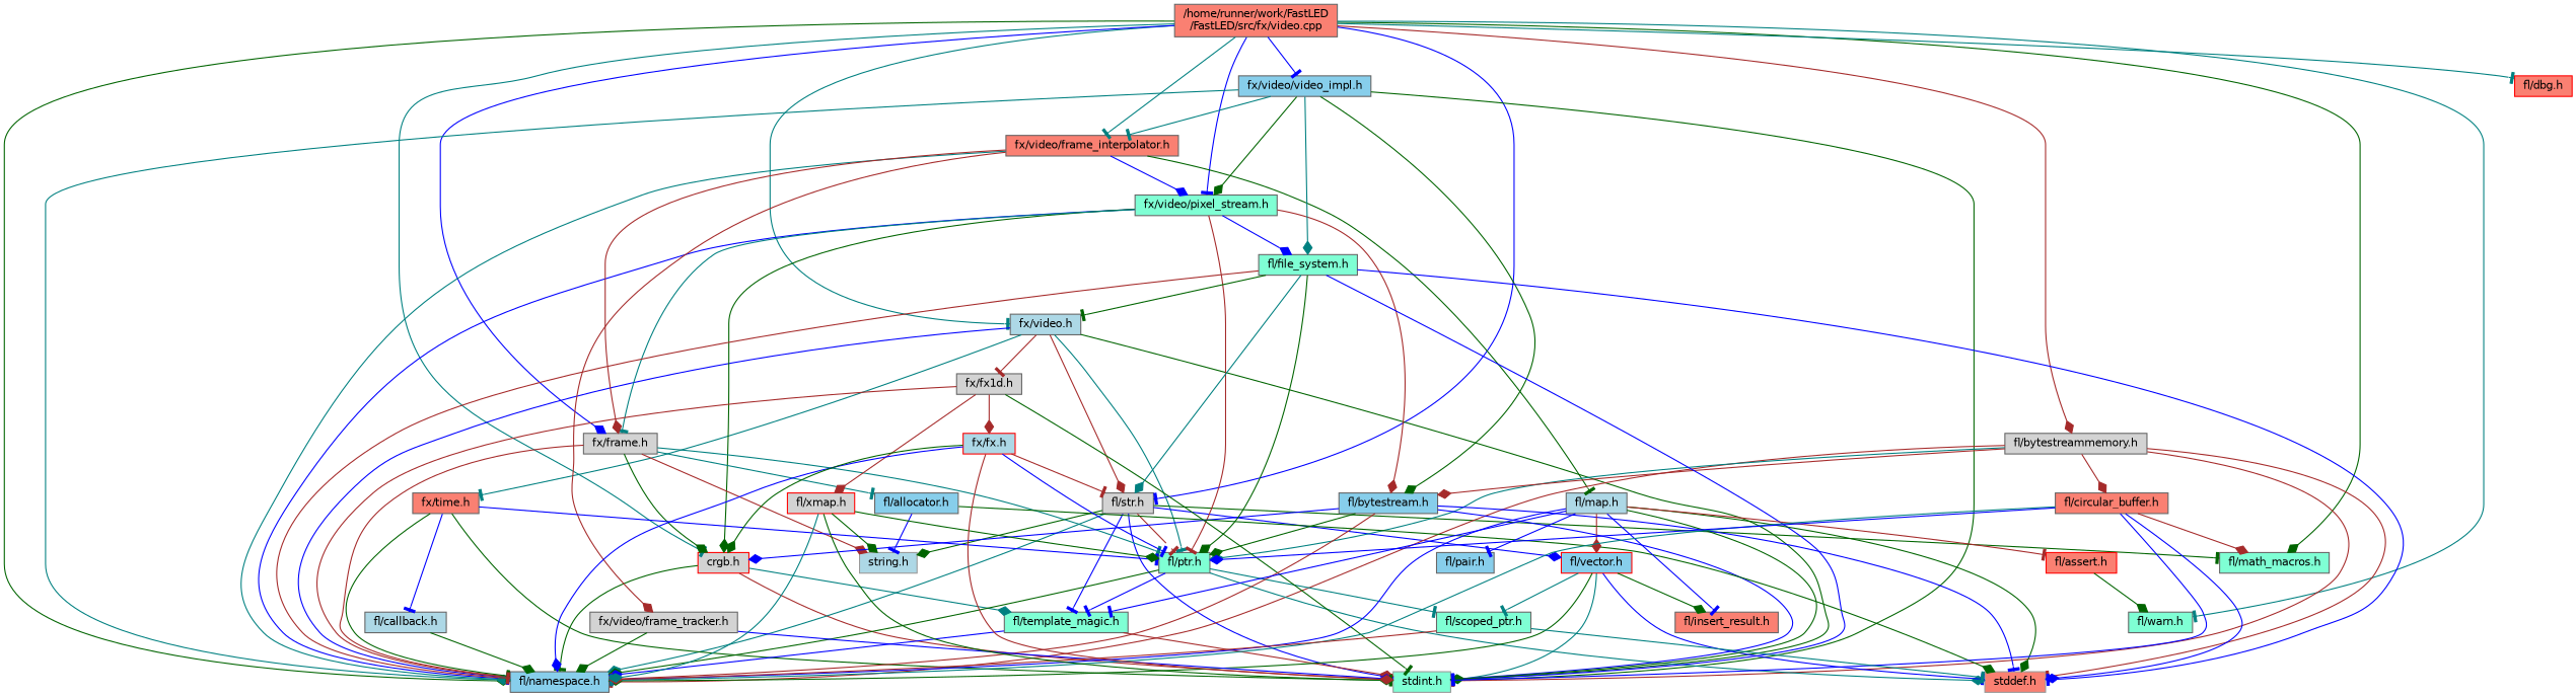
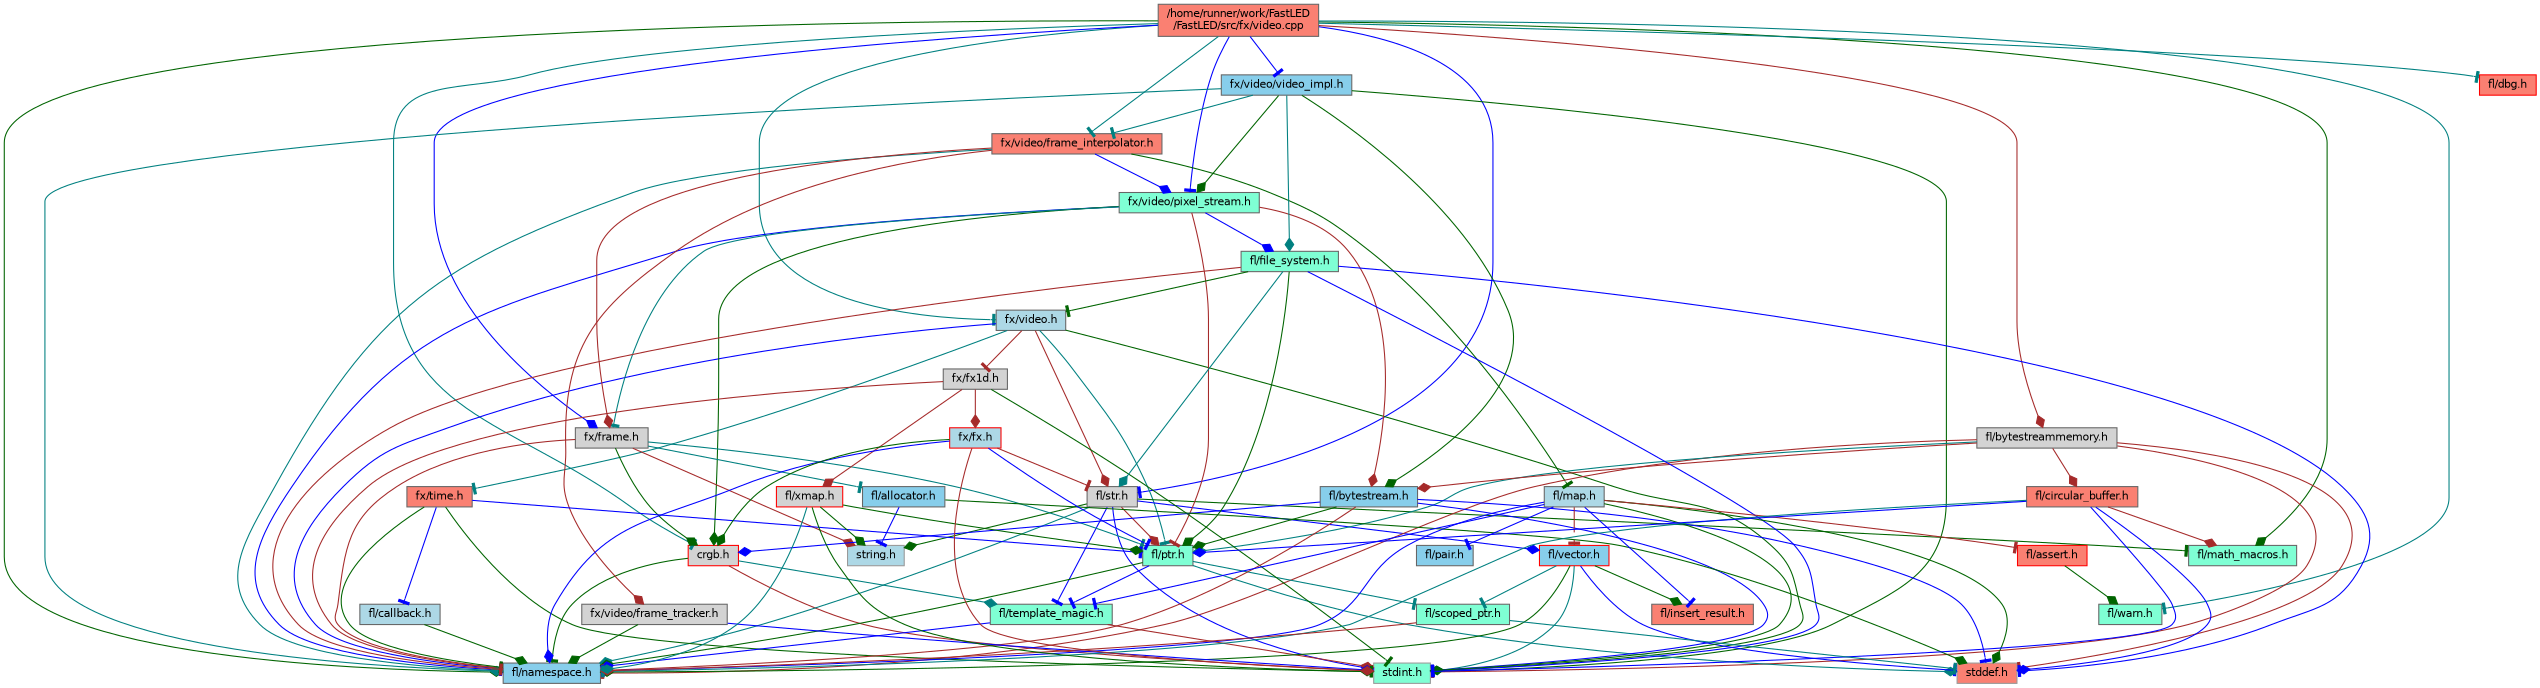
  digraph {
    node [color=grey40 fillcolor=salmon fontname=Helvetica fontsize=10 shape=box style=filled]
    edge [arrowhead=diamond color=blue fontname=Helvetica fontsize=10 labelfontname=Helvetica labelfontsize=10 style=solid]
    n1 [color=gray40 fontcolor=black height=0.2 label="/home/runner/work/FastLED\l/FastLED/src/fx/video.cpp" width=0.4]
    n2 [fillcolor=lightblue height=0.2 label="fx/video.h" width=0.4]
    n3 [fillcolor=skyblue height=0.2 label="fl/namespace.h" width=0.4]
    n4 [color=red fillcolor=lightgrey height=0.2 label="crgb.h" width=0.4]
    n5 [fillcolor=lightgrey height=0.2 label="fl/str.h" width=0.4]
    n6 [fillcolor=aquamarine height=0.2 label="fl/math_macros.h" width=0.4]
    n7 [fillcolor=aquamarine height=0.2 label="fx/video/pixel_stream.h" width=0.4]
    n8 [fillcolor=lightgrey height=0.2 label="fx/frame.h" width=0.4]
    n9 [height=0.2 label="fx/video/frame_interpolator.h" width=0.4]
    n10 [fillcolor=aquamarine height=0.2 label="fl/warn.h" width=0.4]
    n11 [color=red height=0.2 label="fl/dbg.h" width=0.4]
    n12 [fillcolor=skyblue height=0.2 label="fx/video/video_impl.h" width=0.4]
    n13 [fillcolor=lightgrey height=0.2 label="fl/bytestreammemory.h" width=0.4]
    n14 [color=grey60 fillcolor=aquamarine height=0.2 label="stdint.h" width=0.4]
    n15 [fillcolor=aquamarine height=0.2 label="fl/ptr.h" width=0.4]
    n16 [fillcolor=lightgrey height=0.2 label="fx/fx1d.h" width=0.4]
    n17 [height=0.2 label="fx/time.h" width=0.4]
    n18 [fillcolor=aquamarine height=0.2 label="fl/template_magic.h" width=0.4]
    n19 [color=grey60 fillcolor=lightblue height=0.2 label="string.h" width=0.4]
    n20 [color=red fillcolor=skyblue height=0.2 label="fl/vector.h" width=0.4]
    n21 [fillcolor=skyblue height=0.2 label="fl/bytestream.h" width=0.4]
    n22 [fillcolor=aquamarine height=0.2 label="fl/file_system.h" width=0.4]
    n23 [fillcolor=skyblue height=0.2 label="fl/allocator.h" width=0.4]
    n24 [fillcolor=lightblue height=0.2 label="fl/map.h" width=0.4]
    n25 [fillcolor=lightgrey height=0.2 label="fx/video/frame_tracker.h" width=0.4]
    n26 [color=grey60 height=0.2 label="stddef.h" width=0.4]
    n27 [height=0.2 label="fl/circular_buffer.h" width=0.4]
    n28 [fillcolor=aquamarine height=0.2 label="fl/scoped_ptr.h" width=0.4]
    n29 [color=red fillcolor=lightgrey height=0.2 label="fl/xmap.h" width=0.4]
    n30 [color=red fillcolor=lightblue height=0.2 label="fx/fx.h" width=0.4]
    n31 [fillcolor=lightblue height=0.2 label="fl/callback.h" width=0.4]
    n32 [height=0.2 label="fl/insert_result.h" width=0.4]
    n33 [fillcolor=skyblue height=0.2 label="fl/pair.h" width=0.4]
    n34 [color=red height=0.2 label="fl/assert.h" width=0.4]
    n1 -> n2 [arrowhead=tee color=teal]
    n1 -> n3 [color=darkgreen]
    n1 -> n4 [arrowhead=tee color=teal]
    n1 -> n5 [arrowhead=tee]
    n1 -> n6 [color=darkgreen]
    n1 -> n7 [arrowhead=tee]
    n1 -> n8
    n1 -> n9 [arrowhead=tee color=teal]
    n1 -> n10 [arrowhead=tee color=teal]
    n1 -> n11 [arrowhead=tee color=teal]
    n1 -> n12 [arrowhead=tee]
    n1 -> n13 [color=brown]
    n2 -> n3 [arrowhead=tee]
    n2 -> n5 [color=brown]
    n2 -> n14 [arrowhead=tee color=darkgreen]
    n2 -> n15 [arrowhead=tee color=teal]
    n2 -> n16 [arrowhead=tee color=brown]
    n2 -> n17 [arrowhead=tee color=teal]
    n4 -> n3 [arrowhead=tee color=darkgreen]
    n4 -> n14 [arrowhead=tee color=brown]
    n4 -> n18 [color=teal]
    n5 -> n3 [color=teal]
    n5 -> n6 [arrowhead=tee color=darkgreen]
    n5 -> n14
-   n5 -> n15 [arrowhead=tee color=brown]
+   n5 -> n15 [color=brown]
    n5 -> n18 [arrowhead=tee]
    n5 -> n19 [color=darkgreen]
    n5 -> n20
    n7 -> n3 [arrowhead=tee]
    n7 -> n4 [color=darkgreen]
    n7 -> n8 [arrowhead=tee color=teal]
    n7 -> n15 [arrowhead=tee color=brown]
    n7 -> n21 [color=brown]
    n7 -> n22
    n8 -> n3 [arrowhead=tee color=brown]
    n8 -> n4 [color=darkgreen]
    n8 -> n15 [arrowhead=tee color=teal]
    n8 -> n19 [color=brown]
    n8 -> n23 [arrowhead=tee color=teal]
    n9 -> n3 [color=teal]
    n9 -> n7
    n9 -> n8 [color=brown]
    n9 -> n24 [arrowhead=tee color=darkgreen]
    n9 -> n25 [color=brown]
    n12 -> n3 [color=teal]
    n12 -> n7 [color=darkgreen]
    n12 -> n9 [arrowhead=tee color=teal]
    n12 -> n14 [arrowhead=tee color=darkgreen]
    n12 -> n21 [color=darkgreen]
    n12 -> n22 [color=teal]
    n13 -> n3 [arrowhead=tee color=brown]
    n13 -> n14 [arrowhead=tee color=brown]
    n13 -> n15 [color=teal]
    n13 -> n21 [color=brown]
    n13 -> n26 [arrowhead=tee color=brown]
    n13 -> n27 [color=brown]
    n15 -> n3 [color=darkgreen]
    n15 -> n18 [arrowhead=tee]
    n15 -> n26 [color=teal]
    n15 -> n28 [arrowhead=tee color=teal]
    n16 -> n3 [arrowhead=tee color=brown]
    n16 -> n14 [arrowhead=tee color=darkgreen]
    n16 -> n29 [color=brown]
    n16 -> n30 [color=brown]
    n17 -> n3 [arrowhead=tee color=darkgreen]
    n17 -> n14 [color=darkgreen]
    n17 -> n15 [arrowhead=tee]
    n17 -> n31 [arrowhead=tee]
    n18 -> n3
    n18 -> n14 [color=brown]
    n20 -> n3 [color=darkgreen]
    n20 -> n14 [color=teal]
    n20 -> n26 [arrowhead=tee]
    n20 -> n28 [arrowhead=tee color=teal]
    n20 -> n32 [color=darkgreen]
    n21 -> n3 [arrowhead=tee color=brown]
    n21 -> n4
    n21 -> n14 [arrowhead=tee]
    n21 -> n15 [color=darkgreen]
    n21 -> n26 [arrowhead=tee]
    n22 -> n2 [arrowhead=tee color=darkgreen]
    n22 -> n3 [arrowhead=tee color=brown]
    n22 -> n5 [color=teal]
    n22 -> n14 [arrowhead=tee]
    n22 -> n15 [color=darkgreen]
    n22 -> n26 [arrowhead=tee]
    n23 -> n19 [arrowhead=tee]
    n23 -> n26 [color=darkgreen]
    n24 -> n3 [arrowhead=tee]
    n24 -> n14 [color=darkgreen]
    n24 -> n18 [arrowhead=tee]
-   n24 -> n20 [color=brown]
+   n24 -> n20 [arrowhead=tee color=brown]
    n24 -> n26 [color=darkgreen]
    n24 -> n32 [arrowhead=tee]
    n24 -> n33 [arrowhead=tee]
    n24 -> n34 [arrowhead=tee color=brown]
    n25 -> n3 [color=darkgreen]
    n25 -> n14
    n27 -> n3 [arrowhead=tee color=teal]
    n27 -> n6 [color=brown]
    n27 -> n14 [arrowhead=tee]
    n27 -> n15
    n27 -> n26
    n28 -> n3 [color=brown]
    n28 -> n26 [arrowhead=tee color=teal]
    n29 -> n3 [color=teal]
    n29 -> n14 [arrowhead=tee color=darkgreen]
    n29 -> n15 [color=darkgreen]
    n29 -> n19 [color=darkgreen]
    n30 -> n3
    n30 -> n4 [color=darkgreen]
    n30 -> n5 [arrowhead=tee color=brown]
    n30 -> n14 [color=brown]
    n30 -> n15 [arrowhead=tee]
    n31 -> n3 [color=darkgreen]
    n34 -> n10 [color=darkgreen]
  }
